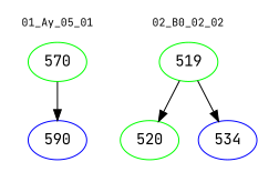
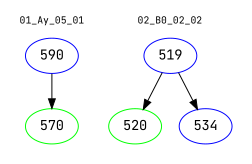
  digraph {
    fontname="JetBrains Mono"
    node [color=blue fontname="JetBrains Mono"]
    edge [color=black fontname="JetBrains Mono"]
    n1 [label=590]
    n2 [color=green label=570]
-   n3 [color=green label=519]
+   n3 [label=519]
    n4 [color=green label=520]
    n5 [label=534]
    subgraph cluster_1 {
      color=white
      fontsize=10
      label="01_Ay_05_01"
      n1
      n2
    }
    subgraph cluster_2 {
      color=white
      fontsize=10
      label="02_B0_02_02"
      n3
      n4
      n5
    }
-   n2 -> n1
+   n1 -> n2
    n3 -> n4
    n3 -> n5
  }
